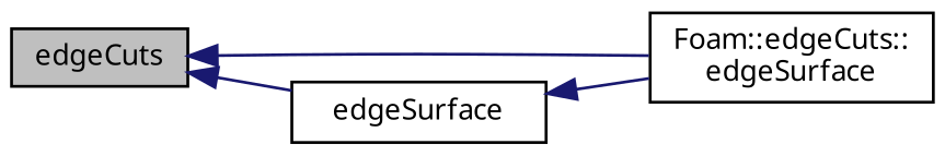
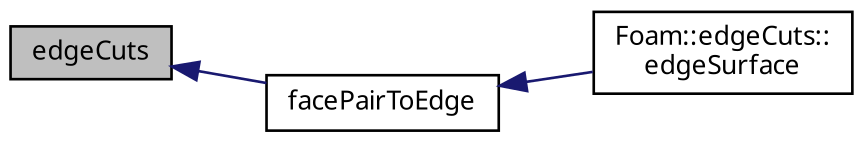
  digraph {
    fontname="Noto Sans"
    rankdir=LR
    node [color=black fontname="Noto Sans" fontsize=10 shape=record]
    edge [color=midnightblue dir=back fontname="Noto Sans" fontsize=10 labelfontname=Helvetica labelfontsize=10 style=solid]
    n1 [fillcolor=grey75 fontcolor=black height=0.2 label=edgeCuts style=filled width=0.4]
    n2 [height=0.2 label="Foam::edgeCuts::\ledgeSurface" width=0.4]
-   n3 [height=0.2 label=edgeSurface width=0.4]
-   n1 -> n2
+   n3 [height=0.2 label=facePairToEdge width=0.4]
    n1 -> n3
    n3 -> n2
  }
